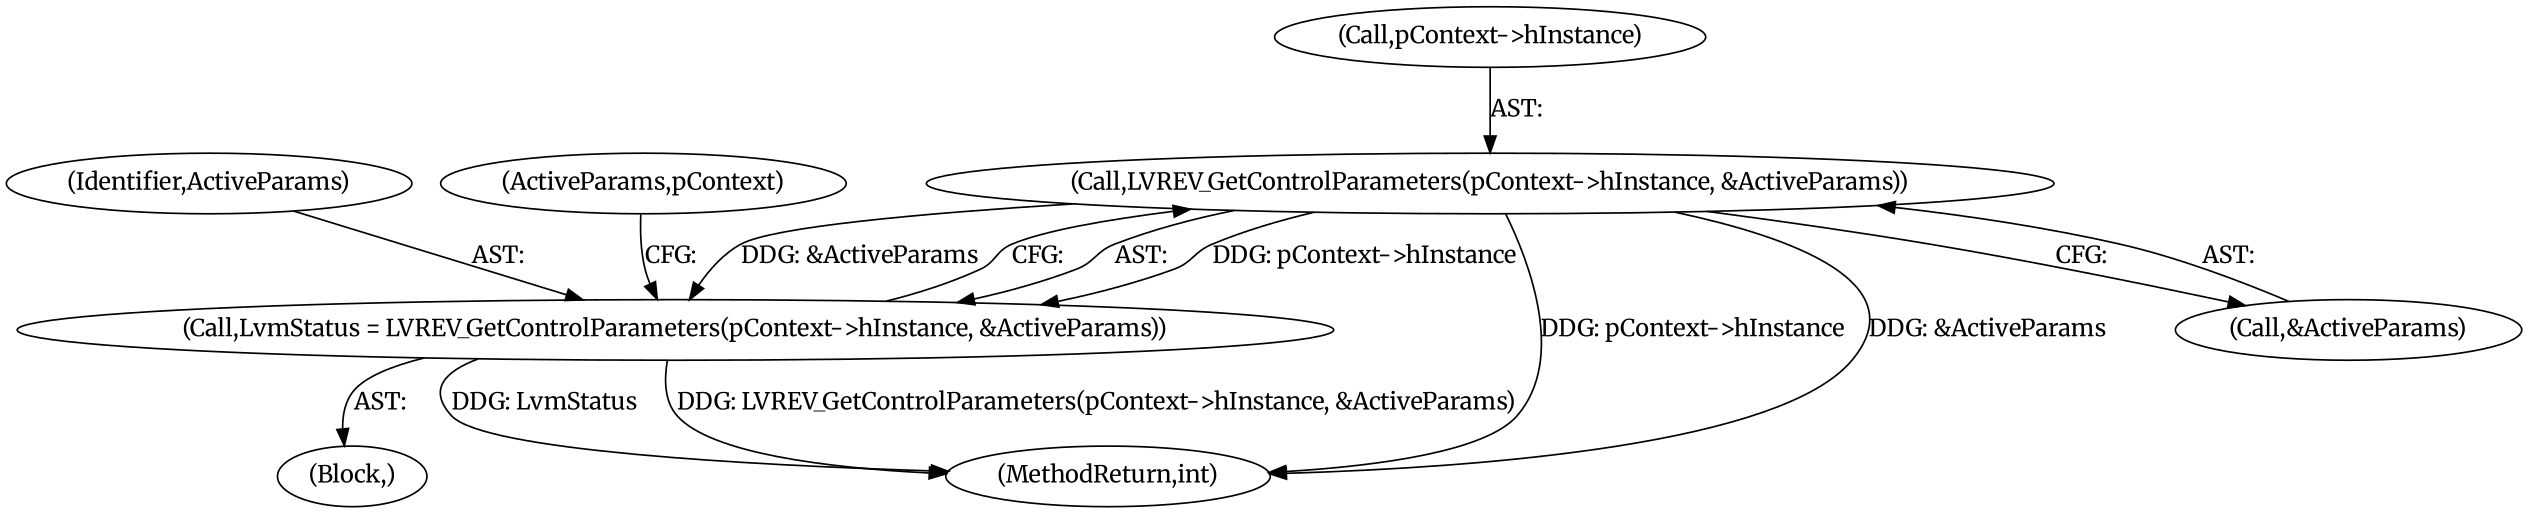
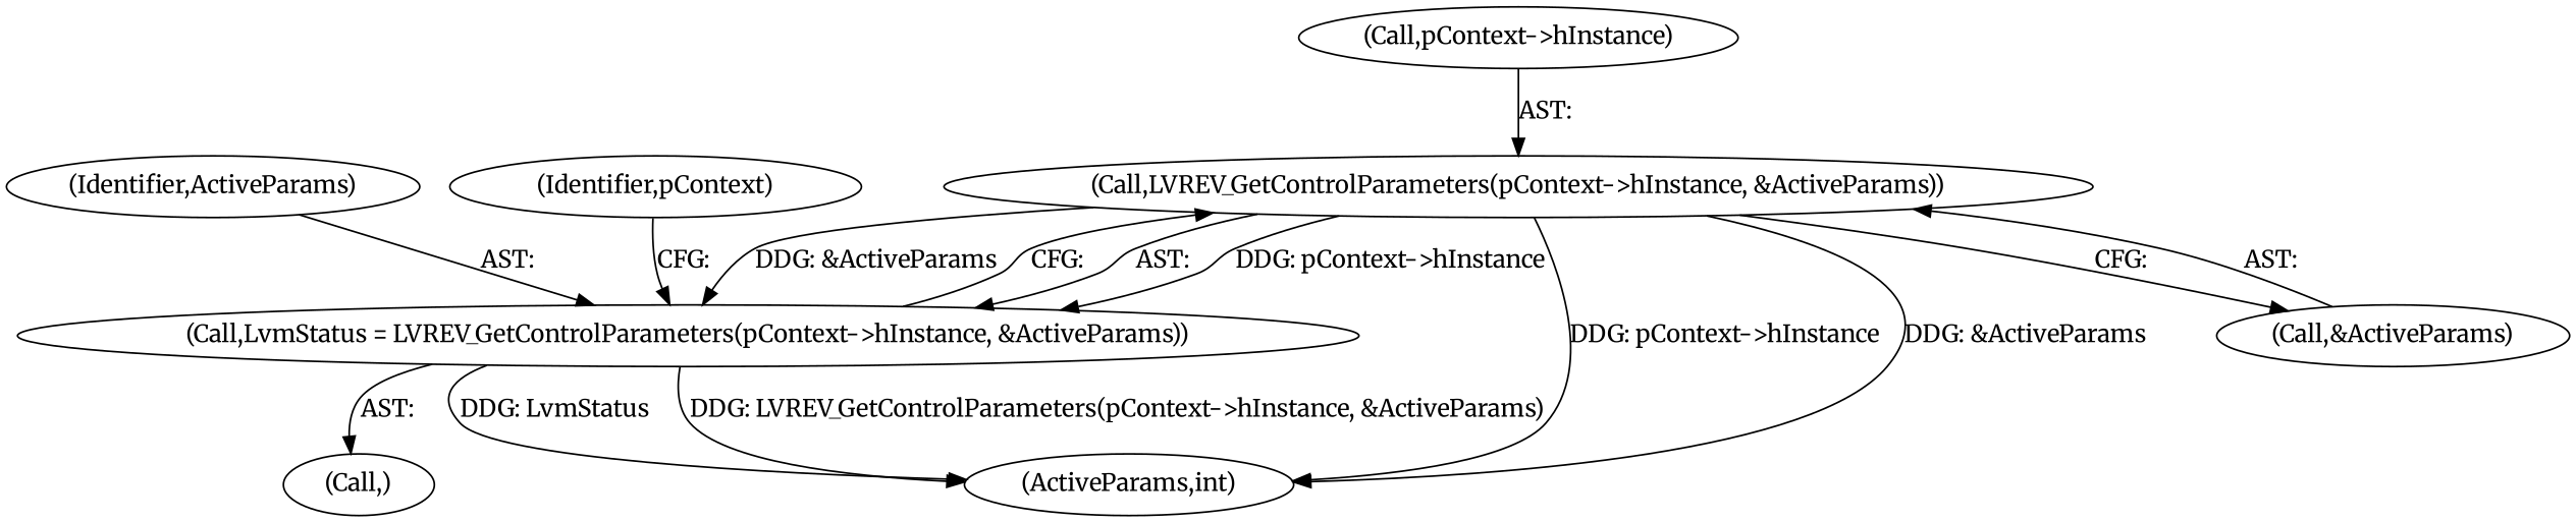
  digraph {
    fontname=Merriweather
    node [fontname=Merriweather]
    edge [fontname=Merriweather]
    n1 [label="(Call,LVREV_GetControlParameters(pContext->hInstance, &ActiveParams))"]
    n2 [label="(Call,LvmStatus = LVREV_GetControlParameters(pContext->hInstance, &ActiveParams))"]
-   n3 [label="(MethodReturn,int)"]
+   n3 [label="(ActiveParams,int)"]
    n4 [label="(Call,&ActiveParams)"]
-   n5 [label="(Block,)"]
+   n5 [label="(Call,)"]
    n6 [label="(Identifier,ActiveParams)"]
-   n7 [label="(ActiveParams,pContext)"]
+   n7 [label="(Identifier,pContext)"]
    n8 [label="(Call,pContext->hInstance)"]
    n1 -> n2 [label="AST: "]
    n1 -> n2 [label="DDG: pContext->hInstance"]
    n1 -> n2 [label="DDG: &ActiveParams"]
    n1 -> n3 [label="DDG: pContext->hInstance"]
    n1 -> n3 [label="DDG: &ActiveParams"]
    n1 -> n4 [label="CFG: "]
    n2 -> n1 [label="CFG: "]
    n2 -> n3 [label="DDG: LvmStatus"]
    n2 -> n3 [label="DDG: LVREV_GetControlParameters(pContext->hInstance, &ActiveParams)"]
    n2 -> n5 [label="AST: "]
    n4 -> n1 [label="AST: "]
    n6 -> n2 [label="AST: "]
    n7 -> n2 [label="CFG: "]
    n8 -> n1 [label="AST: "]
  }
